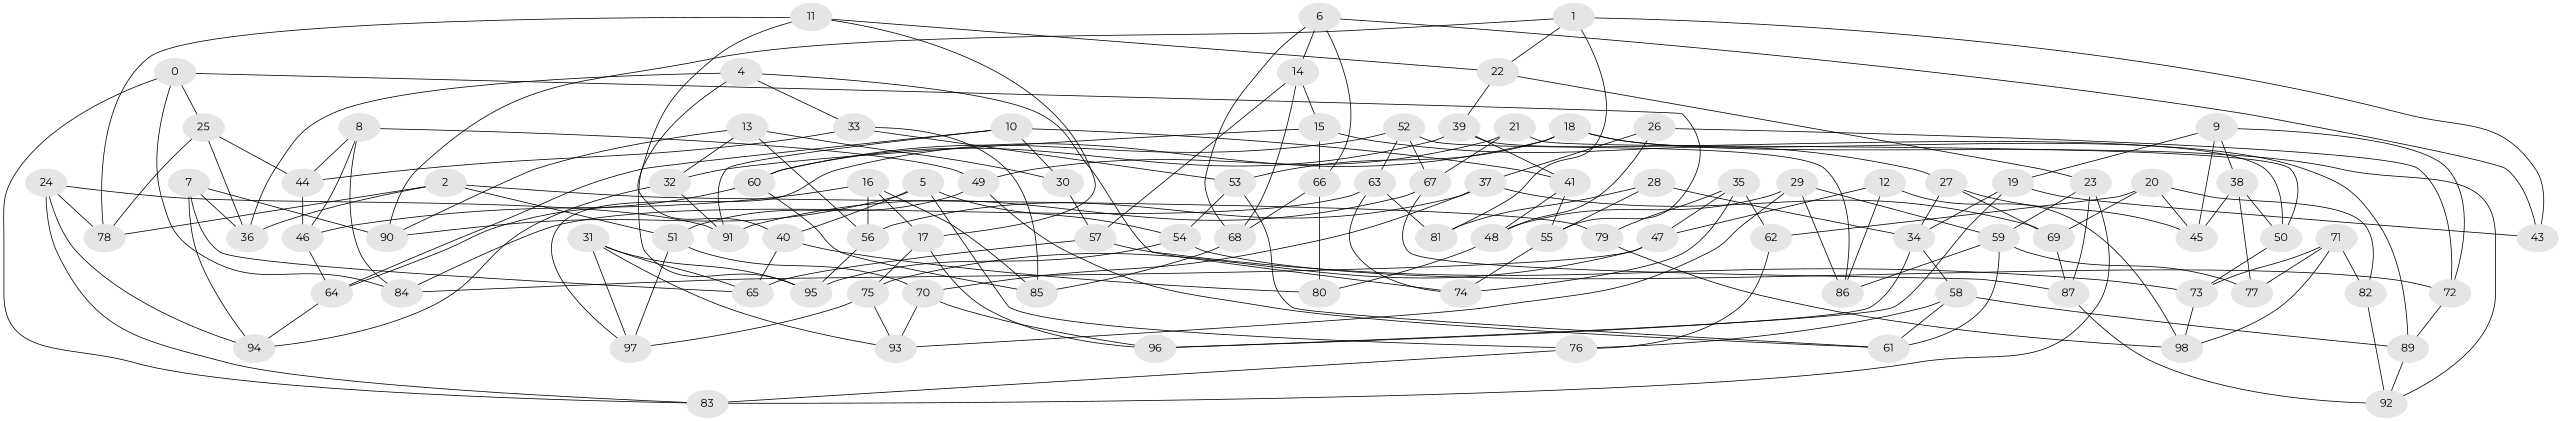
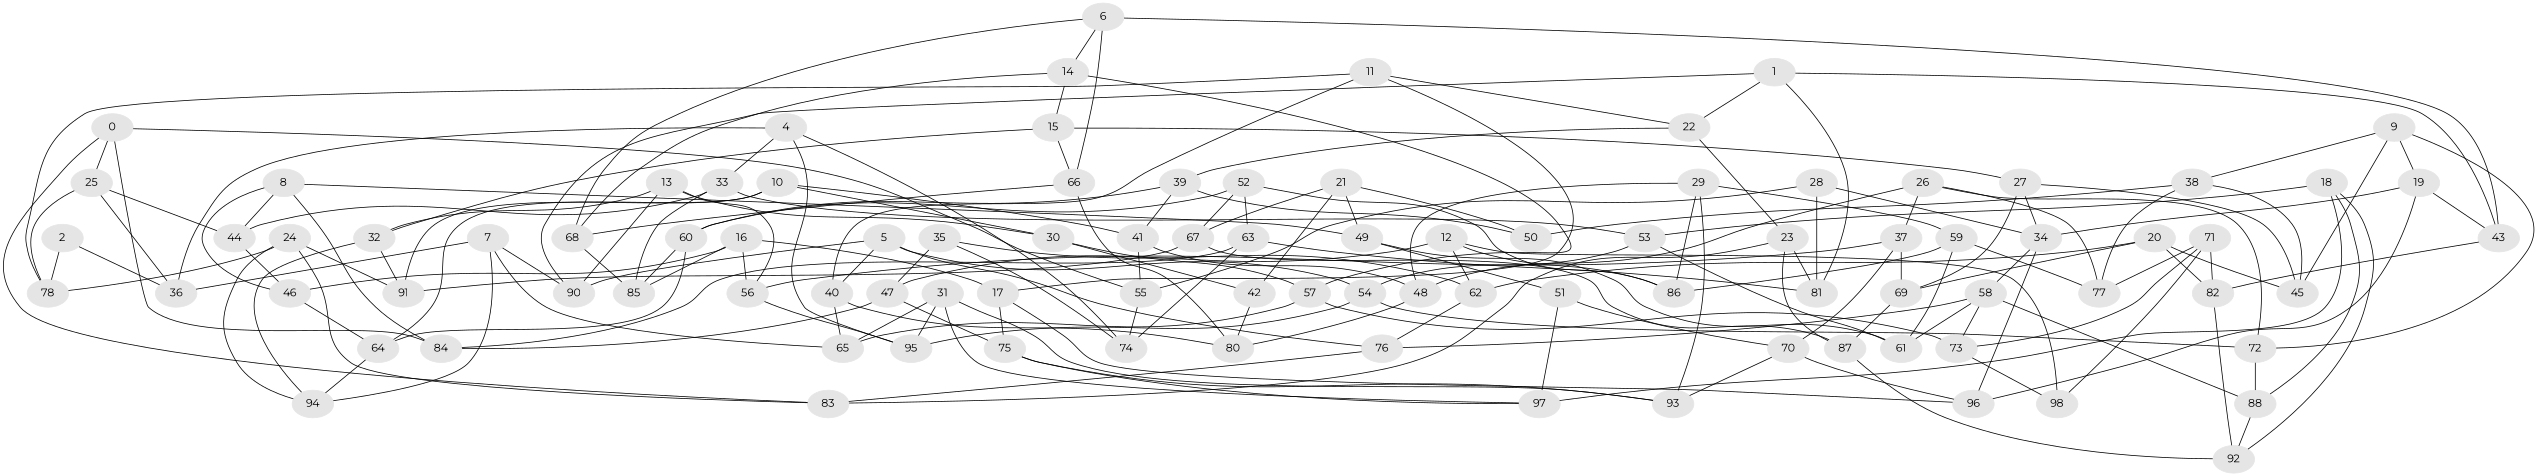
  graph {
    fontname=Montserrat
    node [color=gray90 fontname=Montserrat style=filled]
    edge [fontname=Montserrat]
    1
    22
    43
    81
    90
    23
    39
    82
    2
    36
    51
    78
-   79
    97
    70
    n16 [label=98]
    n17 [label=0]
    25
    55
    83
    84
    44
    74
    4
    33
    95
    85
    53
    5
    40
    54
    76
    65
    80
    72
    6
    14
    66
    68
    15
    57
    7
    94
    8
    46
    49
    64
    61
    9
    19
    38
    45
    96
    34
    50
    77
-   89
+   89 [label=88]
    10
    30
    41
    91
+   42
    48
    11
    17
    75
    12
    47
    62
    86
    13
    32
    56
    27
    73
    69
    16
    93
    18
    92
    28
    20
    87
    21
    67
    60
    24
    26
    37
    58
    29
    59
    31
    35
    52
    63
    71
    1 -- 22
    1 -- 43
    1 -- 81
    1 -- 90
    22 -- 23
    22 -- 39
-   23 -- 59
+   43 -- 82
+   23 -- 81
    23 -- 83
    23 -- 87
    39 -- 50
    39 -- 41
    39 -- 60
    82 -- 92
    2 -- 36
-   2 -- 51
    2 -- 78
-   2 -- 79
    51 -- 97
    51 -- 70
-   79 -- n16
    70 -- 96
    70 -- 93
    n17 -- 25
    n17 -- 55
    n17 -- 83
    n17 -- 84
    25 -- 36
    25 -- 78
    25 -- 44
    55 -- 74
    44 -- 46
    4 -- 36
    4 -- 74
    4 -- 33
    4 -- 95
    33 -- 44
    33 -- 85
    33 -- 53
    53 -- 54
    53 -- 61
    5 -- 90
    5 -- 40
    5 -- 54
    5 -- 76
    40 -- 65
    40 -- 80
    54 -- 95
    54 -- 72
    76 -- 83
    72 -- 89
    6 -- 43
    6 -- 14
    6 -- 66
    6 -- 68
    14 -- 68
    14 -- 15
    14 -- 57
    66 -- 80
    66 -- 68
    68 -- 85
    15 -- 66
    15 -- 32
    15 -- 27
    57 -- 65
    57 -- 73
    7 -- 90
    7 -- 36
    7 -- 65
    7 -- 94
    8 -- 84
    8 -- 44
    8 -- 46
    8 -- 49
    46 -- 64
    49 -- 51
    49 -- 61
    64 -- 94
    9 -- 72
    9 -- 19
    9 -- 38
    9 -- 45
    19 -- 43
    19 -- 96
    19 -- 34
    38 -- 45
    38 -- 50
    38 -- 77
    34 -- 96
    34 -- 58
-   50 -- 73
+   58 -- 73
    89 -- 92
    10 -- 64
    10 -- 30
    10 -- 41
    10 -- 91
    30 -- 57
+   30 -- 42
    41 -- 55
    41 -- 48
+   42 -- 80
    48 -- 80
    11 -- 22
    11 -- 78
    11 -- 40
    11 -- 17
    17 -- 96
    17 -- 75
    75 -- 97
    75 -- 93
    12 -- n16
    12 -- 47
+   12 -- 62
    12 -- 86
    47 -- 84
    47 -- 75
    62 -- 76
    13 -- 90
    13 -- 30
    13 -- 32
    13 -- 56
    32 -- 94
    32 -- 91
    56 -- 95
    27 -- 45
    27 -- 34
    27 -- 69
    73 -- n16
    69 -- 87
    16 -- 85
    16 -- 46
    16 -- 17
    16 -- 56
    18 -- 97
    18 -- 53
    18 -- 89
    18 -- 92
    28 -- 81
    28 -- 55
    28 -- 34
    20 -- 82
    20 -- 45
    20 -- 62
    20 -- 69
    87 -- 92
    21 -- 49
    21 -- 50
+   21 -- 42
    21 -- 67
    67 -- 91
    67 -- 87
    60 -- 85
    60 -- 64
    24 -- 78
    24 -- 83
    24 -- 94
    24 -- 91
    26 -- 72
+   26 -- 77
    26 -- 48
    26 -- 37
    37 -- 70
    37 -- 56
    37 -- 69
    58 -- 76
    58 -- 61
    58 -- 89
    29 -- 48
    29 -- 86
    29 -- 93
    29 -- 59
    59 -- 61
    59 -- 77
    59 -- 86
    31 -- 97
    31 -- 95
    31 -- 65
    31 -- 93
-   35 -- 79
    35 -- 74
    35 -- 47
    35 -- 62
    52 -- 86
    52 -- 67
    52 -- 60
    52 -- 63
    63 -- 81
    63 -- 84
    63 -- 74
    71 -- 82
    71 -- n16
    71 -- 77
    71 -- 73
  }
